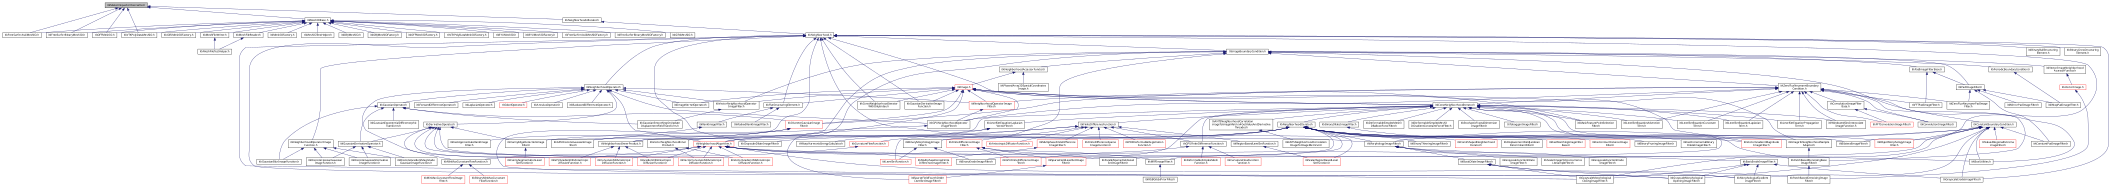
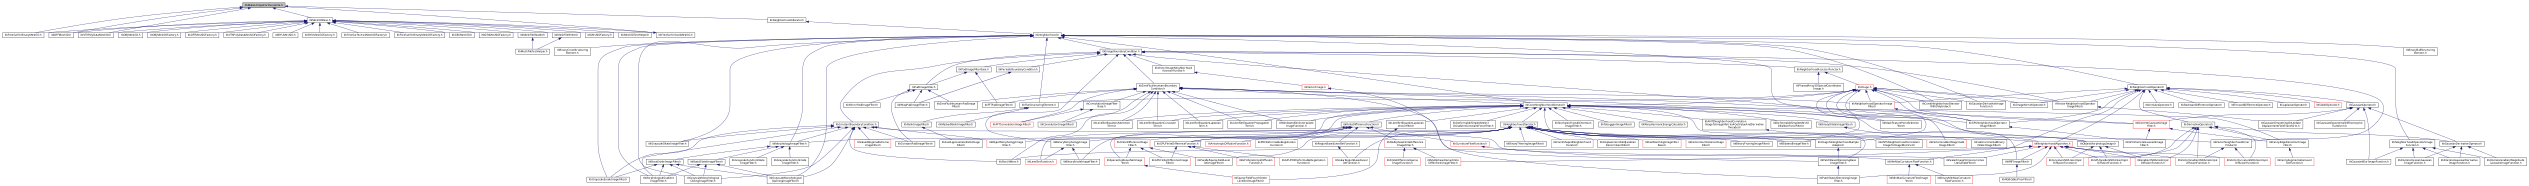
  digraph {
    fontname="Noto Sans"
    node [color=black fillcolor=white fontname="Noto Sans" fontsize=10 shape=record style=filled]
    edge [color=midnightblue dir=back fontname="Noto Sans" fontsize=10 labelfontname=Helvetica labelfontsize=10 style=solid]
    n1 [fillcolor=grey75 fontcolor=black height=0.2 label="itkMakeUniqueForOverwrite.h" width=0.4]
    n2 [height=0.2 label="itkFreeSurferAsciiMeshIO.h" width=0.4]
    n3 [height=0.2 label="itkFreeSurferBinaryMeshIO.h" width=0.4]
    n4 [height=0.2 label="itkMeshIOBase.h" width=0.4]
    n5 [height=0.2 label="itkOFFMeshIO.h" width=0.4]
    n6 [height=0.2 label="itkVTKPolyDataMeshIO.h" width=0.4]
    n7 [height=0.2 label="itkNeighborhoodAllocator.h" width=0.4]
    n8 [height=0.2 label="itkBYUMeshIO.h" width=0.4]
    n9 [height=0.2 label="itkBYUMeshIOFactory.h" width=0.4]
    n10 [height=0.2 label="itkFreeSurferAsciiMeshIOFactory.h" width=0.4]
    n11 [height=0.2 label="itkFreeSurferBinaryMeshIOFactory.h" width=0.4]
    n12 [height=0.2 label="itkGiftiMeshIO.h" width=0.4]
    n13 [height=0.2 label="itkGiftiMeshIOFactory.h" width=0.4]
    n14 [height=0.2 label="itkMeshFileReader.h" width=0.4]
    n15 [height=0.2 label="itkMeshFileWriter.h" width=0.4]
    n16 [height=0.2 label="itkMeshIOFactory.h" width=0.4]
    n17 [height=0.2 label="itkMeshIOTestHelper.h" width=0.4]
    n18 [height=0.2 label="itkOBJMeshIO.h" width=0.4]
    n19 [height=0.2 label="itkOBJMeshIOFactory.h" width=0.4]
    n20 [height=0.2 label="itkOFFMeshIOFactory.h" width=0.4]
    n21 [height=0.2 label="itkVTKPolyDataMeshIOFactory.h" width=0.4]
    n22 [height=0.2 label="itkNeighborhood.h" width=0.4]
    n23 [height=0.2 label="itkMeshFileTestHelper.h" width=0.4]
    n24 [height=0.2 label="itkBilateralImageFilter.h" width=0.4]
    n25 [height=0.2 label="itkBinaryBallStructuring\lElement.h" width=0.4]
    n26 [height=0.2 label="itkBinaryCrossStructuring\lElement.h" width=0.4]
    n27 [height=0.2 label="itkConstNeighborhoodIterator.h" width=0.4]
    n28 [height=0.2 label="itkMorphologyImageFilter.h" width=0.4]
    n29 [height=0.2 label="itkGrayscaleDilateImageFilter.h" width=0.4]
    n30 [height=0.2 label="itkGrayscaleMorphological\lClosingImageFilter.h" width=0.4]
    n31 [height=0.2 label="itkGrayscaleMorphological\lOpeningImageFilter.h" width=0.4]
    n32 [height=0.2 label="itkMorphologicalGradient\lImageFilter.h" width=0.4]
    n33 [height=0.2 label="itkGrayscaleErodeImageFilter.h" width=0.4]
    n34 [height=0.2 label="itkConstNeighborhoodIterator\lWithOnlyIndex.h" width=0.4]
    n35 [height=0.2 label="itkFlatStructuringElement.h" width=0.4]
    n36 [height=0.2 label="itkGaussianDerivativeImage\lFunction.h" width=0.4]
    n37 [height=0.2 label="itkImageBoundaryCondition.h" width=0.4]
    n38 [height=0.2 label="itkNeighborhoodOperator.h" width=0.4]
    n39 [height=0.2 label="itkNeighborhoodOperatorImage\lFunction.h" width=0.4]
    n40 [height=0.2 label="itkANTSNeighborhoodCorrelation\lImageToImageMetricv4GetValueAndDerivative\lThreader.h" width=0.4]
    n41 [height=0.2 label="itkBinaryDilateImageFilter.h" width=0.4]
    n42 [height=0.2 label="itkBinaryErodeImageFilter.h" width=0.4]
    n43 [height=0.2 label="itkCannyEdgeDetectionImage\lFilter.h" width=0.4]
    n44 [height=0.2 label="itkDeformableSimplexMesh3\lDBalloonForceFilter.h" width=0.4]
    n45 [height=0.2 label="itkDeformableSimplexMesh3\lDGradientConstraintForceFilter.h" width=0.4]
    n46 [height=0.2 label="itkFiniteDifferenceFunction.h" width=0.4]
    n47 [height=0.2 label="itkGPUFiniteDifferenceFunction.h" width=0.4]
    n48 [height=0.2 label="itkImageToNeighborhoodSample\lAdaptor.h" width=0.4]
    n49 [height=0.2 label="itkPatchBasedDenoisingBase\lImageFilter.h" width=0.4]
    n50 [height=0.2 label="itkLevelSetEquationLaplacian\lVectorFilter.h" width=0.4]
    n51 [height=0.2 label="itkLevelSetEquationAdvection\lTerm.h" width=0.4]
    n52 [height=0.2 label="itkLevelSetEquationCurvature\lTerm.h" width=0.4]
    n53 [height=0.2 label="itkLevelSetEquationLaplacian\lTerm.h" width=0.4]
    n54 [height=0.2 label="itkLevelSetEquationPropagation\lTerm.h" width=0.4]
    n55 [height=0.2 label="itkMRFImageFilter.h" width=0.4]
    n56 [height=0.2 label="itkMaskFeaturePointSelection\lFilter.h" width=0.4]
    n57 [height=0.2 label="itkNeighborhoodIterator.h" width=0.4]
    n58 [height=0.2 label="itkStochasticFractalDimension\lImageFilter.h" width=0.4]
    n59 [height=0.2 label="itkTobogganImageFilter.h" width=0.4]
    n60 [height=0.2 label="itkWarpHarmonicEnergyCalculator.h" width=0.4]
    n61 [height=0.2 label="itkWindowedSincInterpolate\lImageFunction.h" width=0.4]
    n62 [height=0.2 label="itkBasicDilateImageFilter.h" width=0.4]
    n63 [height=0.2 label="itkBasicErodeImageFilter.h" width=0.4]
    n64 [height=0.2 label="itkGrayscaleFunctionDilate\lImageFilter.h" width=0.4]
    n65 [height=0.2 label="itkGrayscaleFunctionErode\lImageFilter.h" width=0.4]
    n66 [height=0.2 label="itkMaskedRankImageFilter.h" width=0.4]
    n67 [height=0.2 label="itkRankImageFilter.h" width=0.4]
    n68 [height=0.2 label="itkBinaryMorphologyImage\lFilter.h" width=0.4]
-   n69 [height=0.2 label="itkNeighborhoodInnerProduct.h" width=0.4]
+   n69 [height=0.2 label="itkObjectMorphologyImage.h" width=0.4]
    n70 [height=0.2 label="itkVectorNeighborhoodInner\lProduct.h" width=0.4]
    n71 [height=0.2 label="itkConstantBoundaryCondition.h" width=0.4]
    n72 [height=0.2 label="itkNeighborhoodAccessorFunctor.h" width=0.4]
    n73 [height=0.2 label="itkVectorNeighborhoodOperator\lImageFilter.h" width=0.4]
    n74 [height=0.2 label="itkPadImageFilter.h" width=0.4]
    n75 [height=0.2 label="itkPadImageFilterBase.h" width=0.4]
    n76 [height=0.2 label="itkPeriodicBoundaryCondition.h" width=0.4]
    n77 [height=0.2 label="itkVectorImageNeighborhood\lAccessorFunctor.h" width=0.4]
    n78 [height=0.2 label="itkZeroFluxNeumannBoundary\lCondition.h" width=0.4]
    n79 [height=0.2 label="itkMinMaxCurvatureFlowFunction.h" width=0.4]
    n80 [color=red height=0.2 label="itkNeighborhoodAlgorithm.h" width=0.4]
    n81 [height=0.2 label="itkGPUNeighborhoodOperator\lImageFilter.h" width=0.4]
    n82 [height=0.2 label="itkImageKernelOperator.h" width=0.4]
    n83 [color=red height=0.2 label="itkNeighborhoodOperatorImage\lFilter.h" width=0.4]
    n84 [height=0.2 label="itkAnnulusOperator.h" width=0.4]
    n85 [height=0.2 label="itkBackwardDifferenceOperator.h" width=0.4]
    n86 [height=0.2 label="itkDerivativeOperator.h" width=0.4]
    n87 [height=0.2 label="itkForwardDifferenceOperator.h" width=0.4]
    n88 [height=0.2 label="itkGaussianOperator.h" width=0.4]
    n89 [height=0.2 label="itkLaplacianOperator.h" width=0.4]
    n90 [color=red height=0.2 label="itkSobelOperator.h" width=0.4]
    n91 [height=0.2 label="itkDiscreteGaussianDerivative\lImageFunction.h" width=0.4]
    n92 [height=0.2 label="itkDiscreteGradientMagnitude\lGaussianImageFunction.h" width=0.4]
    n93 [height=0.2 label="itkDiscreteHessianGaussian\lImageFunction.h" width=0.4]
    n94 [height=0.2 label="itkGaussianBlurImageFunction.h" width=0.4]
    n95 [height=0.2 label="itkANTSNeighborhoodCorrelation\lImageToImageMetricv4.h" width=0.4]
    n96 [height=0.2 label="itkFastIncrementalBinary\lDilateImageFilter.h" width=0.4]
    n97 [color=red height=0.2 label="itkCannySegmentationLevel\lSetFunction.h" width=0.4]
    n98 [color=red height=0.2 label="itkAnisotropicDiffusionFunction.h" width=0.4]
    n99 [color=red height=0.2 label="itkCurvatureFlowFunction.h" width=0.4]
    n100 [color=red height=0.2 label="itkFiniteDifferenceImage\lFilter.h" width=0.4]
    n101 [color=red height=0.2 label="itkFiniteDifferenceSparse\lImageFunction.h" width=0.4]
    n102 [color=red height=0.2 label="itkLevelSetFunction.h" width=0.4]
    n103 [color=red height=0.2 label="itkMultiphaseFiniteDifference\lImageFilter.h" width=0.4]
    n104 [color=red height=0.2 label="itkPDEDeformableRegistration\lFunction.h" width=0.4]
    n105 [height=0.2 label="itkRegionBasedLevelSetFunction.h" width=0.4]
    n106 [color=red height=0.2 label="itkGPUFiniteDifferenceImage\lFilter.h" width=0.4]
-   n107 [color=red height=0.2 label="itkDeformableSimplexMesh\lFunction.h" width=0.4]
-   n108 [color=red height=0.2 label="itkCurvatureFlowFunction\lFunction.h" width=0.4]
+   n107 [color=red height=0.2 label="itkGPUAnisotropicDiffusion\lFunction.h" width=0.4]
+   n108 [color=red height=0.2 label="itkGPUPDEDeformableRegistration\lFunction.h" width=0.4]
    n109 [height=0.2 label="itkPatchBasedDenoisingImage\lFilter.h" width=0.4]
    n110 [color=red height=0.2 label="itkSparseFieldFourthOrder\lLevelSetImageFilter.h" width=0.4]
    n111 [height=0.2 label="itkRGBGibbsPriorFilter.h" width=0.4]
    n112 [height=0.2 label="itkParallelSparseFieldLevel\lSetImageFilter.h" width=0.4]
    n113 [color=red height=0.2 label="itkSparseFieldLevelSetImage\lFilter.h" width=0.4]
    n114 [color=red height=0.2 label="itkScalarRegionBasedLevel\lSetFunction.h" width=0.4]
    n115 [height=0.2 label="itkBinaryPruningImageFilter.h" width=0.4]
    n116 [height=0.2 label="itkBinaryThinningImageFilter.h" width=0.4]
    n117 [color=red height=0.2 label="itkConstShapedNeighborhood\lIterator.h" width=0.4]
    n118 [height=0.2 label="itkDisplacementFieldJacobian\lDeterminantFilter.h" width=0.4]
    n119 [color=red height=0.2 label="itkFastMarchingImageFilter\lBase.h" width=0.4]
    n120 [color=red height=0.2 label="itkIsoContourDistanceImage\lFilter.h" width=0.4]
    n121 [color=red height=0.2 label="itkObjectMorphologyImage\lFilter.h" width=0.4]
    n122 [color=red height=0.2 label="itkVectorGradientMagnitude\lImageFilter.h" width=0.4]
    n123 [color=red height=0.2 label="itkMultiphaseDenseFinite\lDifferenceImageFilter.h" width=0.4]
    n124 [color=red height=0.2 label="itkBinaryMinMaxCurvature\lFlowFunction.h" width=0.4]
    n125 [color=red height=0.2 label="itkMinMaxCurvatureFlowImage\lFilter.h" width=0.4]
    n126 [height=0.2 label="itkBoxUtilities.h" width=0.4]
    n127 [color=red height=0.2 label="itkCurvatureNDAnisotropic\lDiffusionFunction.h" width=0.4]
    n128 [color=red height=0.2 label="itkGPUGradientNDAnisotropic\lDiffusionFunction.h" width=0.4]
    n129 [color=red height=0.2 label="itkGradientNDAnisotropic\lDiffusionFunction.h" width=0.4]
    n130 [height=0.2 label="itkScalarImageToCooccurrence\lListSampleFilter.h" width=0.4]
    n131 [color=red height=0.2 label="itkVectorCurvatureNDAnisotropic\lDiffusionFunction.h" width=0.4]
    n132 [color=red height=0.2 label="itkVectorGradientNDAnisotropic\lDiffusionFunction.h" width=0.4]
    n133 [height=0.2 label="itkFastApproximateRankImage\lFilter.h" width=0.4]
    n134 [height=0.2 label="itkConstantPadImageFilter.h" width=0.4]
    n135 [color=red height=0.2 label="itkValuedRegionalExtrema\lImageFilter.h" width=0.4]
    n136 [color=red height=0.2 label="itkImage.h" width=0.4]
    n137 [height=0.2 label="itkPhasedArray3DSpecialCoordinates\lImage.h" width=0.4]
    n138 [height=0.2 label="itkGaussianSmoothingOnUpdate\lDisplacementFieldTransform.h" width=0.4]
    n139 [height=0.2 label="itkMirrorPadImageFilter.h" width=0.4]
    n140 [height=0.2 label="itkWrapPadImageFilter.h" width=0.4]
    n141 [height=0.2 label="itkZeroFluxNeumannPadImage\lFilter.h" width=0.4]
    n142 [height=0.2 label="itkFFTPadImageFilter.h" width=0.4]
    n143 [color=red height=0.2 label="itkVectorImage.h" width=0.4]
    n144 [color=red height=0.2 label="itkDiscreteGaussianImage\lFilter.h" width=0.4]
    n145 [height=0.2 label="itkConvolutionImageFilter.h" width=0.4]
    n146 [height=0.2 label="itkConvolutionImageFilter\lBase.h" width=0.4]
    n147 [color=red height=0.2 label="itkFFTConvolutionImageFilter.h" width=0.4]
    n148 [height=0.2 label="itkGPUDiscreteGaussianImage\lFilter.h" width=0.4]
    n149 [height=0.2 label="itkGaussianExponentialDiffeomorphic\lTransform.h" width=0.4]
    n150 [height=0.2 label="itkGaussianDerivativeOperator.h" width=0.4]
-   n1 -> n2
+   n2 -> n1
    n1 -> n3
    n1 -> n4
    n1 -> n5
    n1 -> n6
    n1 -> n7
    n4 -> n2
    n4 -> n3
    n4 -> n5
    n4 -> n6
    n4 -> n8
    n4 -> n9
    n4 -> n10
    n4 -> n11
    n4 -> n12
    n4 -> n13
    n4 -> n14
    n4 -> n15
    n4 -> n16
    n4 -> n17
    n4 -> n18
    n4 -> n19
    n4 -> n20
    n4 -> n21
    n7 -> n22
    n14 -> n23
    n15 -> n23
    n22 -> n24
    n22 -> n25
    n22 -> n26
    n22 -> n27
    n22 -> n28
    n22 -> n29
    n22 -> n30
    n22 -> n31
    n22 -> n32
    n22 -> n33
    n22 -> n34
    n22 -> n35
    n22 -> n36
    n22 -> n37
    n22 -> n38
    n22 -> n39
    n27 -> n40
    n27 -> n41
    n27 -> n42
    n27 -> n43
    n27 -> n44
    n27 -> n45
    n27 -> n46
    n27 -> n47
    n27 -> n48
    n27 -> n49
    n27 -> n50
    n27 -> n51
    n27 -> n52
    n27 -> n53
    n27 -> n54
    n27 -> n55
    n27 -> n56
    n27 -> n57
    n27 -> n58
    n27 -> n59
-   n50 -> n60
+   n27 -> n60
    n27 -> n61
    n28 -> n62
    n28 -> n63
    n28 -> n64
    n28 -> n65
    n35 -> n66
    n35 -> n67
    n37 -> n68
    n37 -> n69
    n37 -> n70
    n37 -> n71
    n37 -> n72
    n37 -> n73
    n37 -> n74
    n37 -> n75
    n37 -> n76
    n37 -> n77
    n37 -> n78
    n38 -> n73
    n38 -> n79
    n38 -> n80
    n38 -> n81
    n38 -> n82
    n38 -> n83
    n38 -> n84
    n38 -> n85
    n38 -> n86
    n38 -> n87
    n38 -> n88
    n38 -> n89
    n38 -> n90
    n39 -> n91
    n39 -> n92
    n39 -> n93
    n39 -> n94
    n40 -> n95
    n41 -> n96
    n43 -> n97
    n46 -> n47
    n46 -> n98
    n46 -> n99
    n46 -> n100
-   n46 -> n101
+   n103 -> n101
    n46 -> n102
    n46 -> n103
    n46 -> n104
    n46 -> n105
    n47 -> n106
    n47 -> n107
    n47 -> n108
    n48 -> n49
    n49 -> n109
    n50 -> n110
    n55 -> n111
    n57 -> n24
    n57 -> n28
    n57 -> n48
    n57 -> n68
    n57 -> n69
    n57 -> n70
    n57 -> n80
    n57 -> n112
    n57 -> n113
    n57 -> n114
    n57 -> n115
    n57 -> n116
    n57 -> n117
    n57 -> n118
    n57 -> n119
    n57 -> n120
    n57 -> n121
    n57 -> n122
    n62 -> n30
    n62 -> n31
    n62 -> n32
    n63 -> n30
    n63 -> n31
    n63 -> n32
    n63 -> n33
    n67 -> n133
    n68 -> n42
    n68 -> n102
    n69 -> n127
    n69 -> n128
    n69 -> n129
    n70 -> n131
    n70 -> n132
    n71 -> n28
    n71 -> n29
    n71 -> n30
    n71 -> n31
    n71 -> n32
    n71 -> n33
    n71 -> n121
    n71 -> n126
    n71 -> n130
    n71 -> n134
    n71 -> n135
    n72 -> n136
    n72 -> n137
    n73 -> n138
    n74 -> n134
    n74 -> n139
    n74 -> n140
    n74 -> n141
    n75 -> n74
    n75 -> n142
    n76 -> n140
    n77 -> n143
    n78 -> n27
    n78 -> n49
    n78 -> n51
    n78 -> n52
    n78 -> n53
    n78 -> n54
    n78 -> n61
    n78 -> n81
    n78 -> n83
    n78 -> n126
    n78 -> n141
    n78 -> n142
    n78 -> n144
    n78 -> n145
    n78 -> n146
    n78 -> n147
    n79 -> n124
    n79 -> n125
    n80 -> n55
    n80 -> n109
    n80 -> n123
    n80 -> n126
    n80 -> n127
    n80 -> n128
    n80 -> n129
    n80 -> n130
    n80 -> n131
    n80 -> n132
    n81 -> n148
    n83 -> n81
    n86 -> n43
    n86 -> n127
    n86 -> n128
    n86 -> n129
    n86 -> n131
    n86 -> n132
    n86 -> n150
    n88 -> n94
    n88 -> n138
    n88 -> n144
    n88 -> n149
    n88 -> n150
    n99 -> n79
    n100 -> n106
    n100 -> n112
    n100 -> n113
    n103 -> n123
    n105 -> n114
    n113 -> n110
    n136 -> n27
    n136 -> n34
    n136 -> n35
    n136 -> n36
    n136 -> n48
    n136 -> n56
    n136 -> n73
    n136 -> n80
    n136 -> n81
    n136 -> n82
    n136 -> n83
    n136 -> n122
    n136 -> n144
    n143 -> n109
    n144 -> n43
    n144 -> n148
    n146 -> n145
    n146 -> n147
    n150 -> n91
    n150 -> n92
    n150 -> n93
  }
